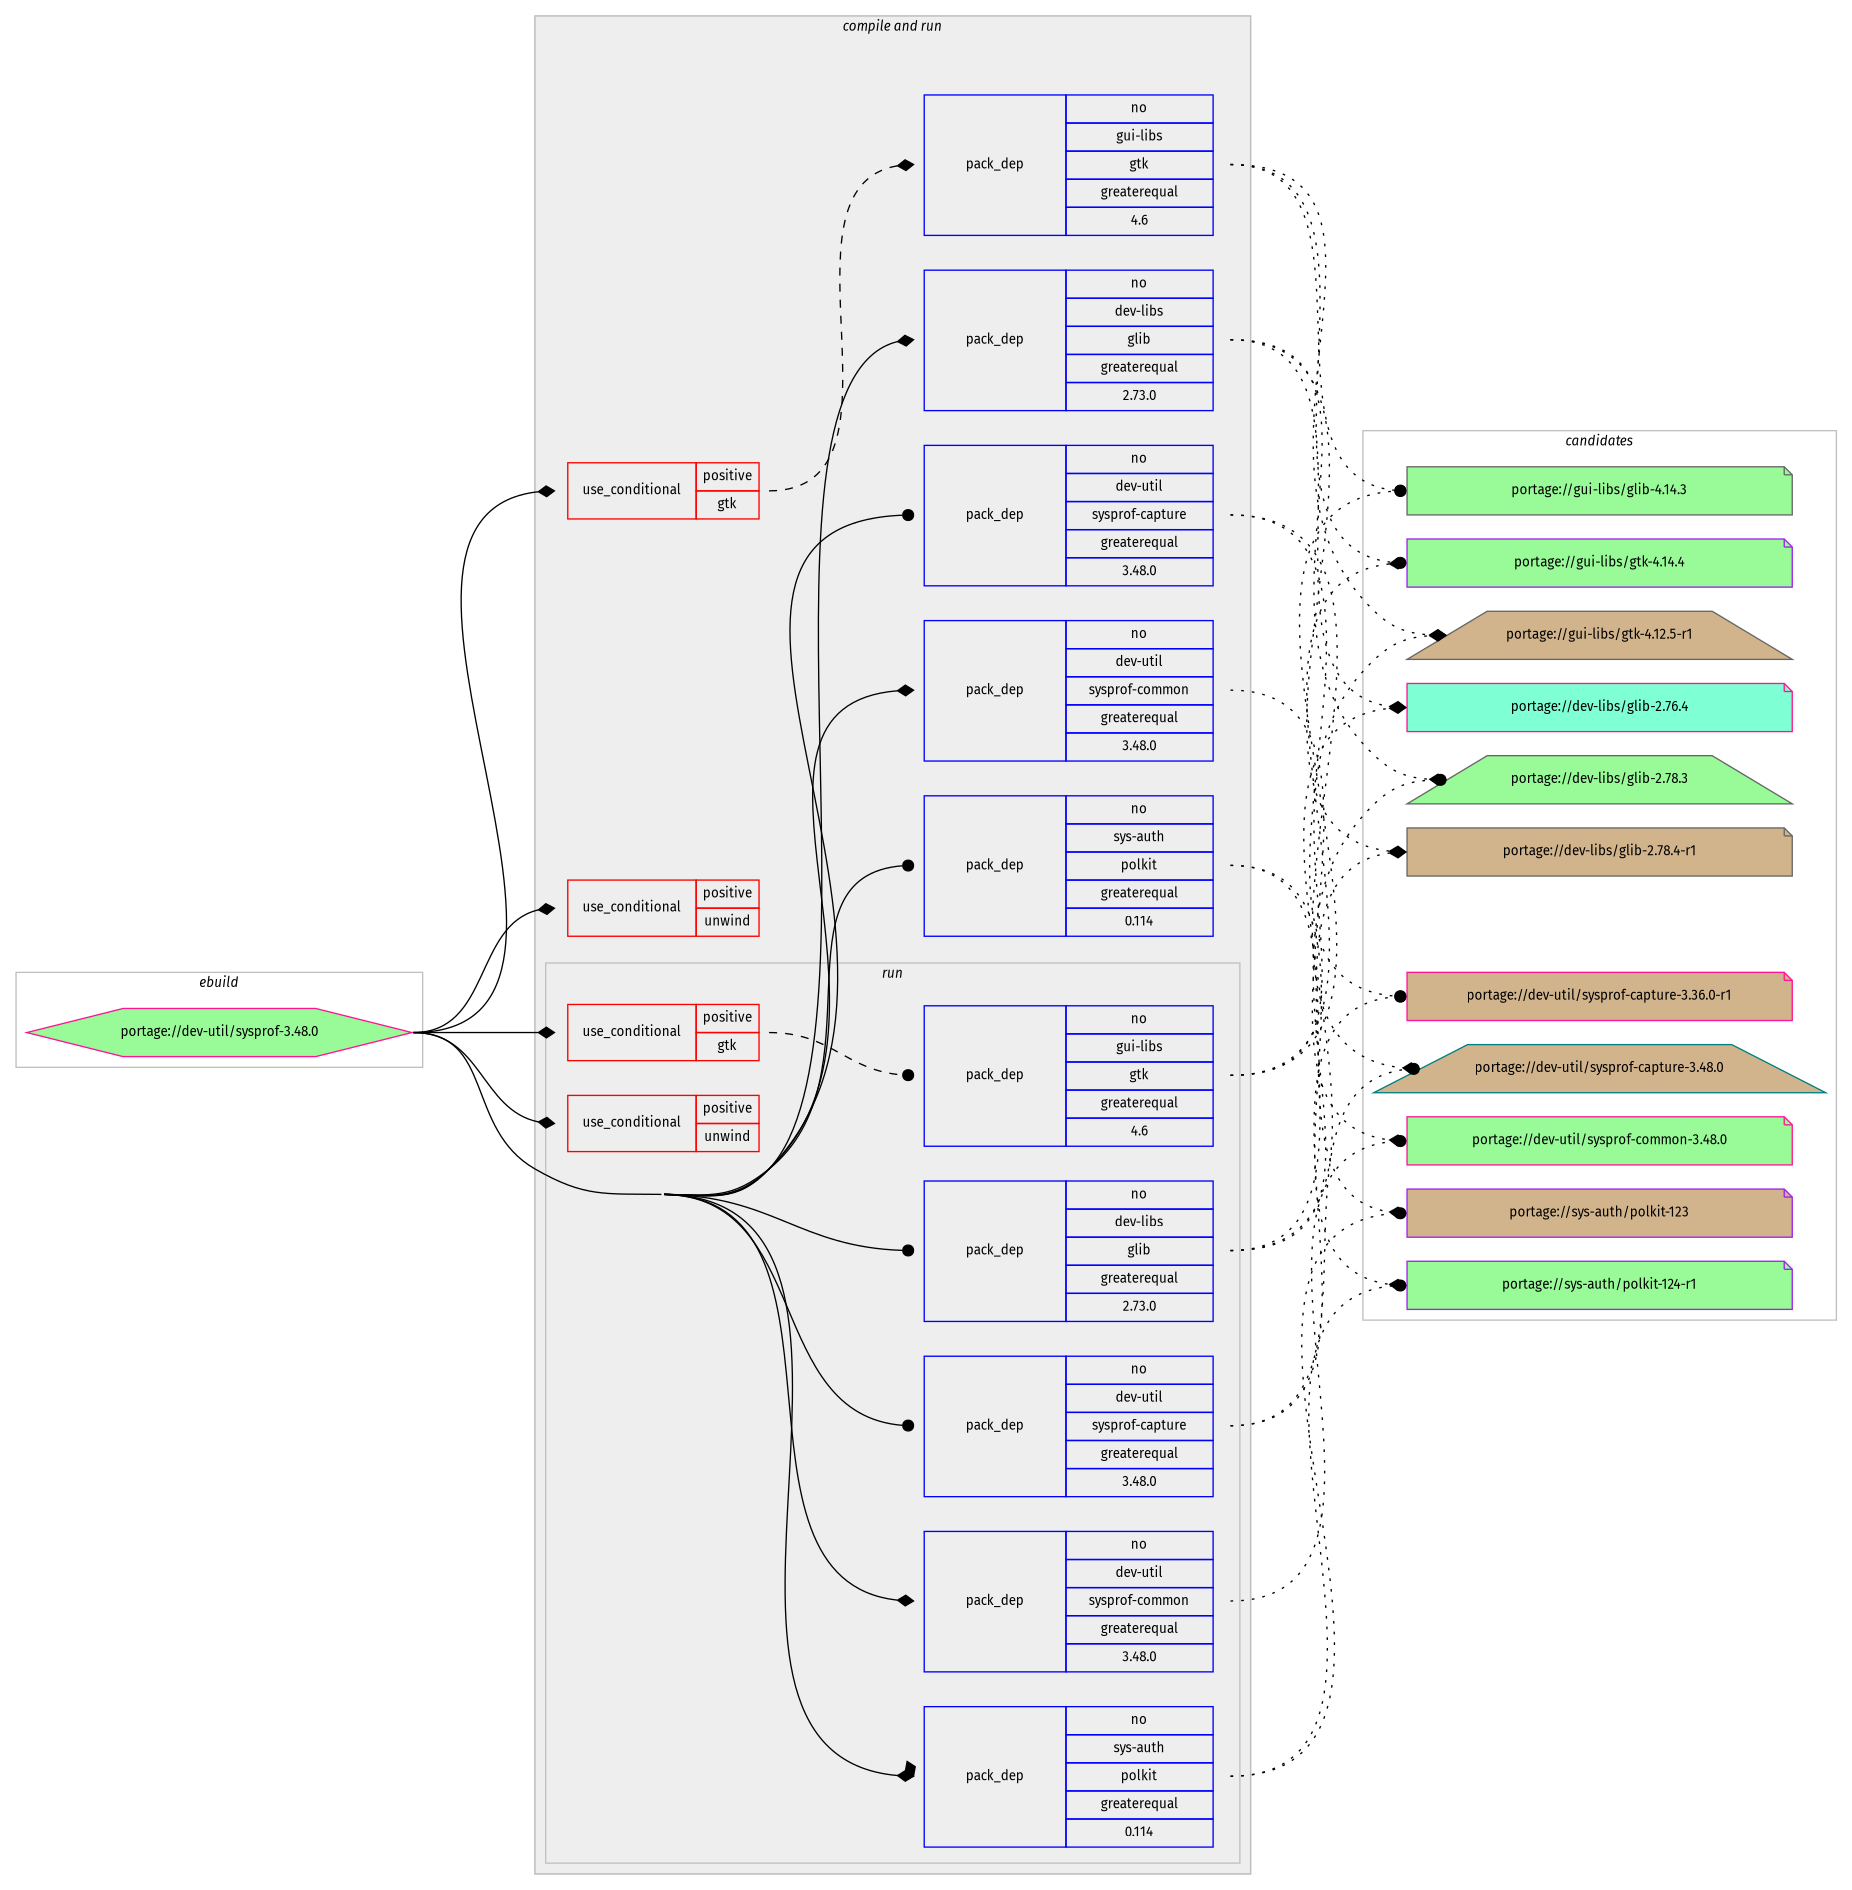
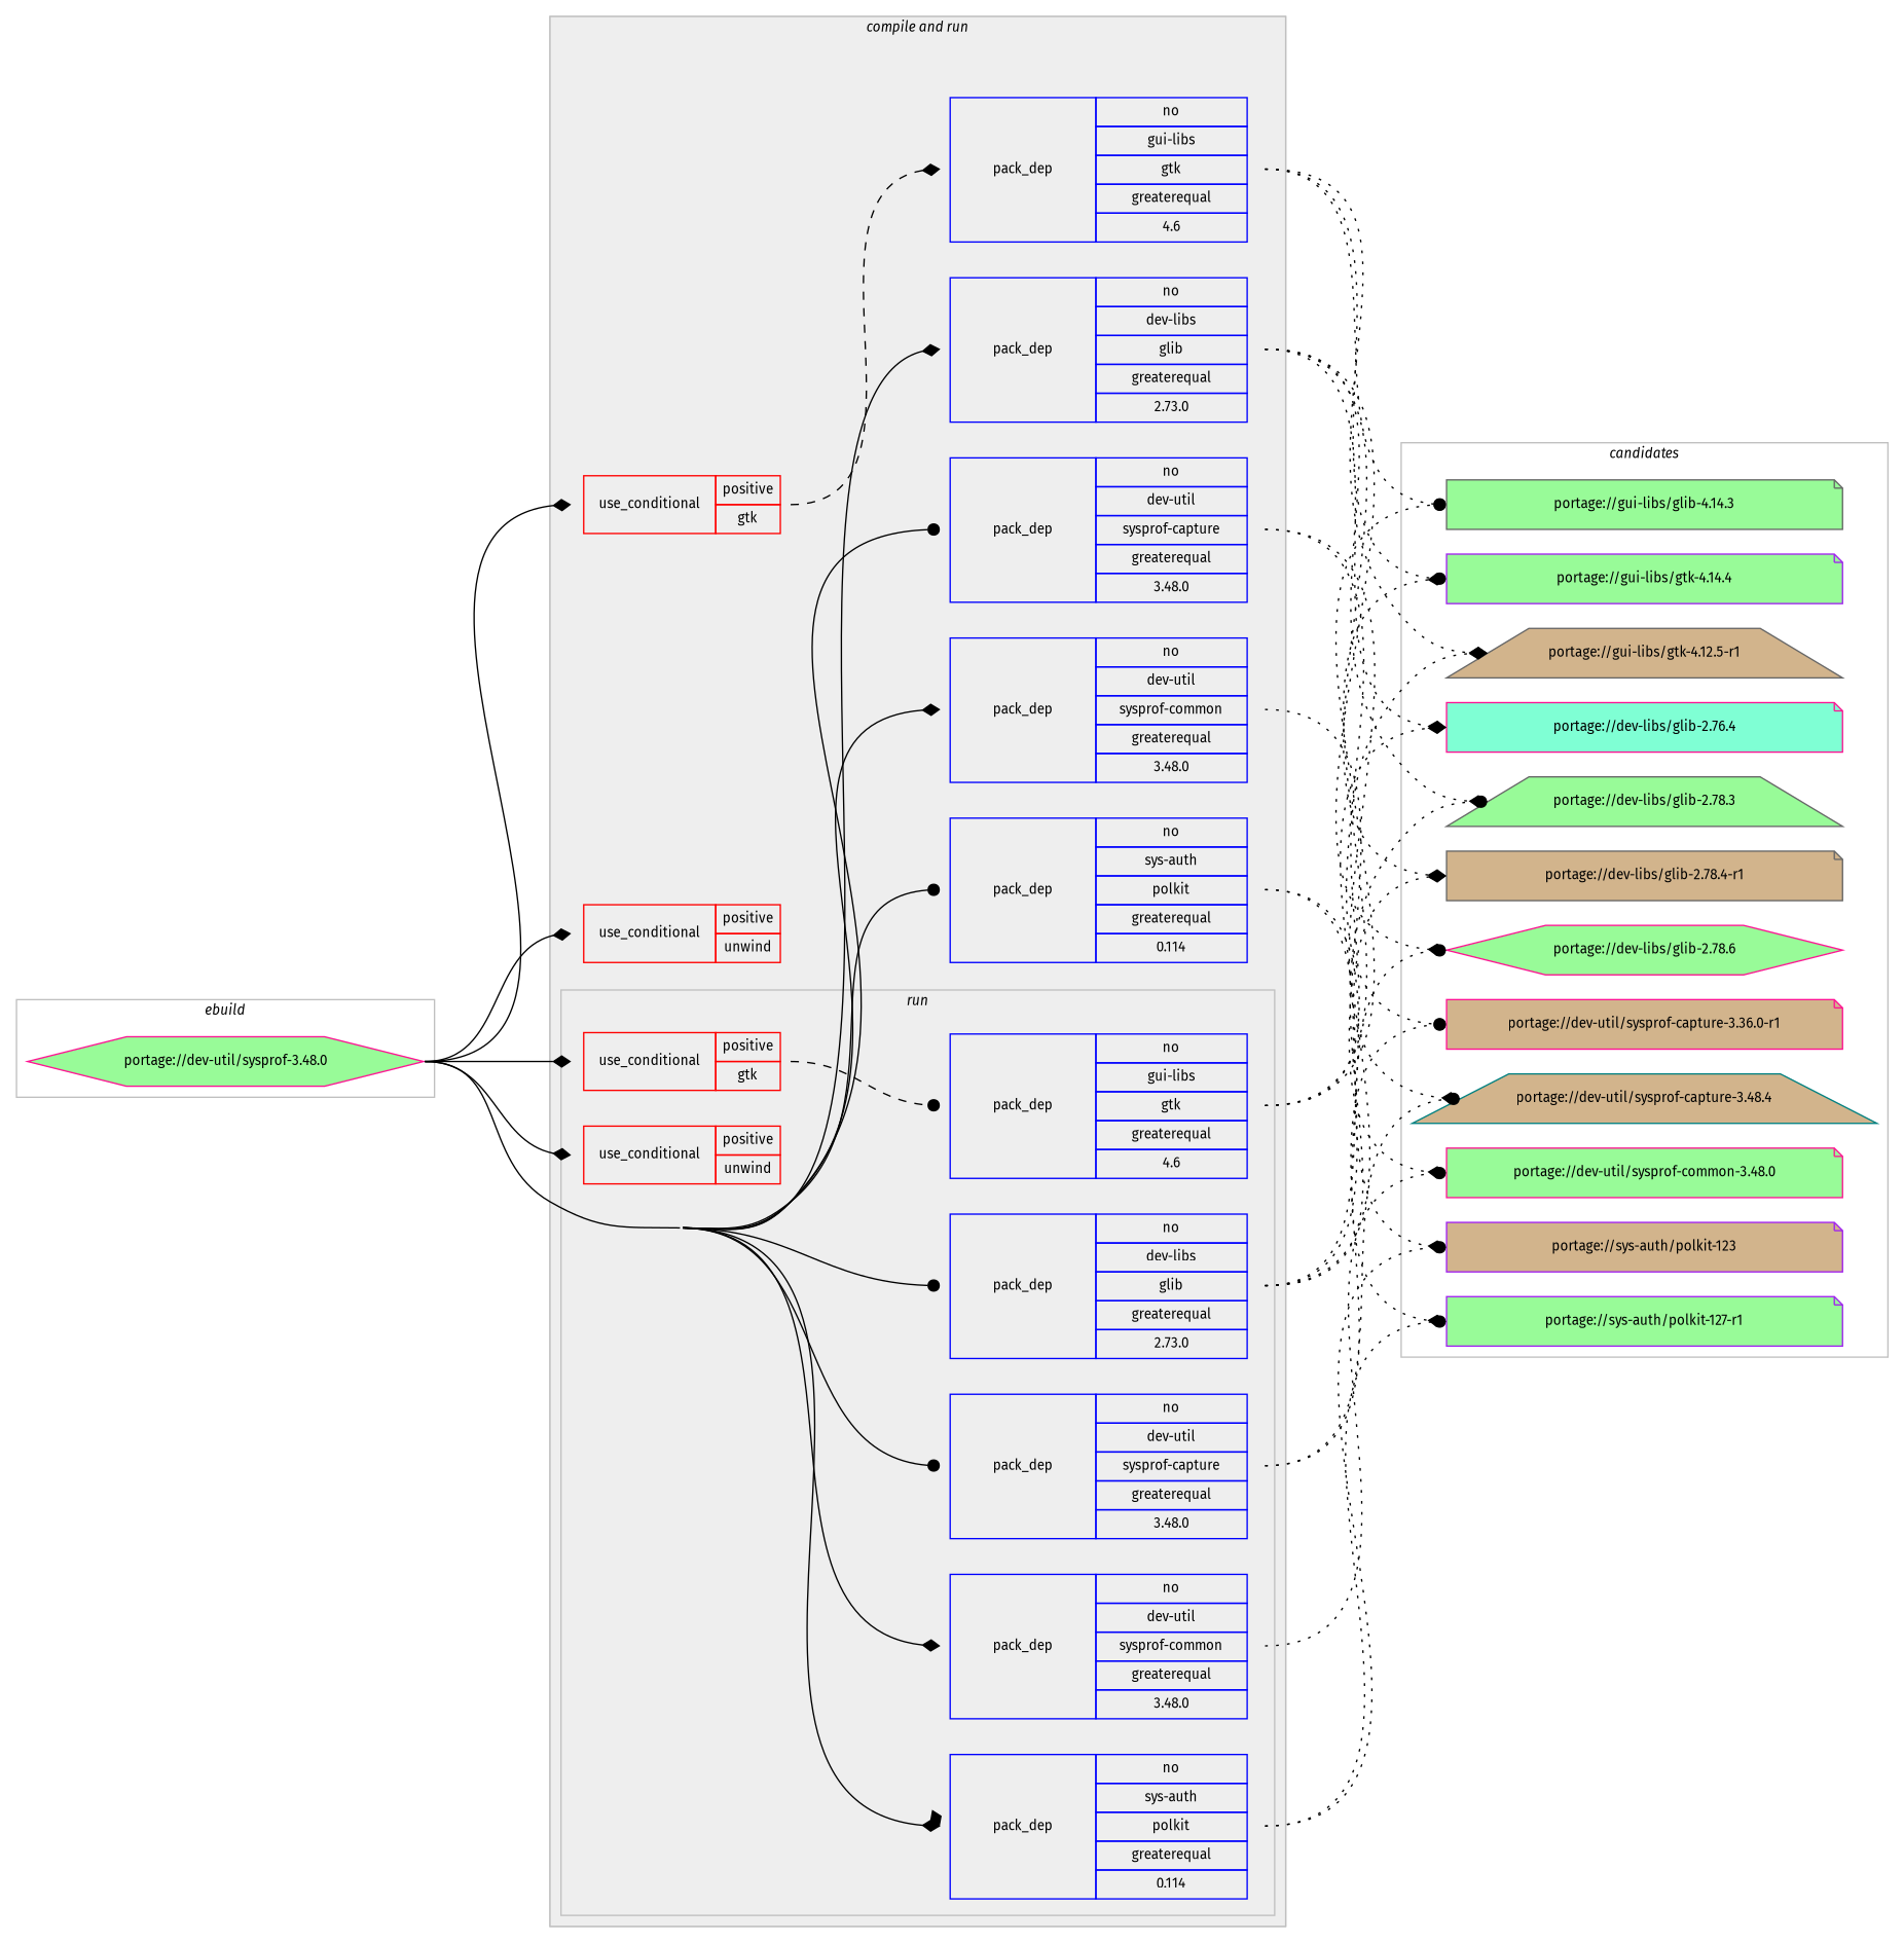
  digraph {
    compound=true
    concentrate=true
    fontname="Fira Sans"
    fontsize=10
    newrank=true
    rankdir=LR
    ranksep=1.5
    node [color=blue fontname="Fira Sans" fontsize=10 shape=none]
    edge [arrowhead=diamond fontname="Fira Sans" headport=w style=dotted tailport=e weight=100]
    n1 [color=deeppink fillcolor=palegreen label="portage://dev-util/sysprof-3.48.0" shape=hexagon style=filled width=4]
    n2 [label=<<TABLE BORDER="0" CELLBORDER="1" CELLSPACING="0" CELLPADDING="4" WIDTH="220"><TR><TD ROWSPAN="6" CELLPADDING="30">pack_dep</TD></TR><TR><TD WIDTH="110">no</TD></TR><TR><TD>gui-libs</TD></TR><TR><TD>gtk</TD></TR><TR><TD>greaterequal</TD></TR><TR><TD>4.6</TD></TR></TABLE>>]
    n3 [color=red label=<<TABLE BORDER="0" CELLBORDER="1" CELLSPACING="0" CELLPADDING="4"><TR><TD ROWSPAN="3" CELLPADDING="10">use_conditional</TD></TR><TR><TD>positive</TD></TR><TR><TD>gtk</TD></TR></TABLE>>]
    n4 [color=red label=<<TABLE BORDER="0" CELLBORDER="1" CELLSPACING="0" CELLPADDING="4"><TR><TD ROWSPAN="3" CELLPADDING="10">use_conditional</TD></TR><TR><TD>positive</TD></TR><TR><TD>unwind</TD></TR></TABLE>>]
    n5 [label=<<TABLE BORDER="0" CELLBORDER="1" CELLSPACING="0" CELLPADDING="4" WIDTH="220"><TR><TD ROWSPAN="6" CELLPADDING="30">pack_dep</TD></TR><TR><TD WIDTH="110">no</TD></TR><TR><TD>dev-libs</TD></TR><TR><TD>glib</TD></TR><TR><TD>greaterequal</TD></TR><TR><TD>2.73.0</TD></TR></TABLE>>]
    n6 [label=<<TABLE BORDER="0" CELLBORDER="1" CELLSPACING="0" CELLPADDING="4" WIDTH="220"><TR><TD ROWSPAN="6" CELLPADDING="30">pack_dep</TD></TR><TR><TD WIDTH="110">no</TD></TR><TR><TD>dev-util</TD></TR><TR><TD>sysprof-capture</TD></TR><TR><TD>greaterequal</TD></TR><TR><TD>3.48.0</TD></TR></TABLE>>]
    n7 [label=<<TABLE BORDER="0" CELLBORDER="1" CELLSPACING="0" CELLPADDING="4" WIDTH="220"><TR><TD ROWSPAN="6" CELLPADDING="30">pack_dep</TD></TR><TR><TD WIDTH="110">no</TD></TR><TR><TD>dev-util</TD></TR><TR><TD>sysprof-common</TD></TR><TR><TD>greaterequal</TD></TR><TR><TD>3.48.0</TD></TR></TABLE>>]
    n8 [label=<<TABLE BORDER="0" CELLBORDER="1" CELLSPACING="0" CELLPADDING="4" WIDTH="220"><TR><TD ROWSPAN="6" CELLPADDING="30">pack_dep</TD></TR><TR><TD WIDTH="110">no</TD></TR><TR><TD>sys-auth</TD></TR><TR><TD>polkit</TD></TR><TR><TD>greaterequal</TD></TR><TR><TD>0.114</TD></TR></TABLE>>]
    n9 [label=<<TABLE BORDER="0" CELLBORDER="1" CELLSPACING="0" CELLPADDING="4" WIDTH="220"><TR><TD ROWSPAN="6" CELLPADDING="30">pack_dep</TD></TR><TR><TD WIDTH="110">no</TD></TR><TR><TD>gui-libs</TD></TR><TR><TD>gtk</TD></TR><TR><TD>greaterequal</TD></TR><TR><TD>4.6</TD></TR></TABLE>>]
    n10 [color=red label=<<TABLE BORDER="0" CELLBORDER="1" CELLSPACING="0" CELLPADDING="4"><TR><TD ROWSPAN="3" CELLPADDING="10">use_conditional</TD></TR><TR><TD>positive</TD></TR><TR><TD>gtk</TD></TR></TABLE>>]
    n11 [color=red label=<<TABLE BORDER="0" CELLBORDER="1" CELLSPACING="0" CELLPADDING="4"><TR><TD ROWSPAN="3" CELLPADDING="10">use_conditional</TD></TR><TR><TD>positive</TD></TR><TR><TD>unwind</TD></TR></TABLE>>]
    n12 [label=<<TABLE BORDER="0" CELLBORDER="1" CELLSPACING="0" CELLPADDING="4" WIDTH="220"><TR><TD ROWSPAN="6" CELLPADDING="30">pack_dep</TD></TR><TR><TD WIDTH="110">no</TD></TR><TR><TD>dev-libs</TD></TR><TR><TD>glib</TD></TR><TR><TD>greaterequal</TD></TR><TR><TD>2.73.0</TD></TR></TABLE>>]
    n13 [label=<<TABLE BORDER="0" CELLBORDER="1" CELLSPACING="0" CELLPADDING="4" WIDTH="220"><TR><TD ROWSPAN="6" CELLPADDING="30">pack_dep</TD></TR><TR><TD WIDTH="110">no</TD></TR><TR><TD>dev-util</TD></TR><TR><TD>sysprof-capture</TD></TR><TR><TD>greaterequal</TD></TR><TR><TD>3.48.0</TD></TR></TABLE>>]
    n14 [label=<<TABLE BORDER="0" CELLBORDER="1" CELLSPACING="0" CELLPADDING="4" WIDTH="220"><TR><TD ROWSPAN="6" CELLPADDING="30">pack_dep</TD></TR><TR><TD WIDTH="110">no</TD></TR><TR><TD>dev-util</TD></TR><TR><TD>sysprof-common</TD></TR><TR><TD>greaterequal</TD></TR><TR><TD>3.48.0</TD></TR></TABLE>>]
    n15 [label=<<TABLE BORDER="0" CELLBORDER="1" CELLSPACING="0" CELLPADDING="4" WIDTH="220"><TR><TD ROWSPAN="6" CELLPADDING="30">pack_dep</TD></TR><TR><TD WIDTH="110">no</TD></TR><TR><TD>sys-auth</TD></TR><TR><TD>polkit</TD></TR><TR><TD>greaterequal</TD></TR><TR><TD>0.114</TD></TR></TABLE>>]
    n16 [color=gray40 fillcolor=tan label="portage://gui-libs/gtk-4.12.5-r1" shape=trapezium style=filled width=4]
    n17 [color=gray40 fillcolor=palegreen label="portage://gui-libs/glib-4.14.3" shape=note style=filled width=4]
    n18 [color=purple fillcolor=palegreen label="portage://gui-libs/gtk-4.14.4" shape=note style=filled width=4]
    n19 [color=deeppink fillcolor=aquamarine label="portage://dev-libs/glib-2.76.4" shape=note style=filled width=4]
    n20 [color=gray40 fillcolor=palegreen label="portage://dev-libs/glib-2.78.3" shape=trapezium style=filled width=4]
    n21 [color=gray40 fillcolor=tan label="portage://dev-libs/glib-2.78.4-r1" shape=note style=filled width=4]
+   n22 [color=deeppink fillcolor=palegreen label="portage://dev-libs/glib-2.78.6" shape=hexagon style=filled width=4]
    n23 [color=deeppink fillcolor=tan label="portage://dev-util/sysprof-capture-3.36.0-r1" shape=note style=filled width=4]
-   n24 [color=teal fillcolor=tan label="portage://dev-util/sysprof-capture-3.48.0" shape=trapezium style=filled width=4]
+   n24 [color=teal fillcolor=tan label="portage://dev-util/sysprof-capture-3.48.4" shape=trapezium style=filled width=4]
    n25 [color=deeppink fillcolor=palegreen label="portage://dev-util/sysprof-common-3.48.0" shape=note style=filled width=4]
    n26 [color=purple fillcolor=tan label="portage://sys-auth/polkit-123" shape=note style=filled width=4]
-   n27 [color=purple fillcolor=palegreen label="portage://sys-auth/polkit-124-r1" shape=note style=filled width=4]
+   n27 [color=purple fillcolor=palegreen label="portage://sys-auth/polkit-127-r1" shape=note style=filled width=4]
    subgraph cluster_1 {
      color=gray
      label=<<i>ebuild</i>>
      rank=same
      n1
    }
    subgraph cluster_2 {
      color=gray
      label=<<i>dependencies</i>>
      subgraph cluster_3 {
        color=gray
        fillcolor="#eeeeee"
        label=<<i>compile</i>>
        style=filled
        subgraph sub_4 {
          color=gray
          fillcolor="#eeeeee"
          label=<<i>compile</i>>
          style=filled
          n3
          subgraph sub_5 {
            color=gray
            fillcolor="#eeeeee"
            label=<<i>compile</i>>
            style=filled
            n2
          }
        }
        subgraph sub_6 {
          color=gray
          fillcolor="#eeeeee"
          label=<<i>compile</i>>
          style=filled
          n4
        }
        subgraph sub_7 {
          color=gray
          fillcolor="#eeeeee"
          label=<<i>compile</i>>
          style=filled
          n5
        }
        subgraph sub_8 {
          color=gray
          fillcolor="#eeeeee"
          label=<<i>compile</i>>
          style=filled
          n6
        }
        subgraph sub_9 {
          color=gray
          fillcolor="#eeeeee"
          label=<<i>compile</i>>
          style=filled
          n7
        }
        subgraph sub_10 {
          color=gray
          fillcolor="#eeeeee"
          label=<<i>compile</i>>
          style=filled
          n8
        }
      }
      subgraph cluster_11 {
        color=gray
        fillcolor="#eeeeee"
        label=<<i>compile and run</i>>
        style=filled
      }
      subgraph cluster_12 {
        color=gray
        fillcolor="#eeeeee"
        label=<<i>run</i>>
        style=filled
        subgraph sub_13 {
          color=gray
          fillcolor="#eeeeee"
          label=<<i>run</i>>
          style=filled
          n10
          subgraph sub_14 {
            color=gray
            fillcolor="#eeeeee"
            label=<<i>run</i>>
            style=filled
            n9
          }
        }
        subgraph sub_15 {
          color=gray
          fillcolor="#eeeeee"
          label=<<i>run</i>>
          style=filled
          n11
        }
        subgraph sub_16 {
          color=gray
          fillcolor="#eeeeee"
          label=<<i>run</i>>
          style=filled
          n12
        }
        subgraph sub_17 {
          color=gray
          fillcolor="#eeeeee"
          label=<<i>run</i>>
          style=filled
          n13
        }
        subgraph sub_18 {
          color=gray
          fillcolor="#eeeeee"
          label=<<i>run</i>>
          style=filled
          n14
        }
        subgraph sub_19 {
          color=gray
          fillcolor="#eeeeee"
          label=<<i>run</i>>
          style=filled
          n15
        }
      }
    }
    subgraph cluster_20 {
      color=gray
      label=<<i>candidates</i>>
      rank=same
      subgraph sub_21 {
        color=black
        label=<<i>candidates</i>>
        nodesep=1
        rank=same
        n16
        n17
        n18
      }
      subgraph sub_22 {
        color=black
        label=<<i>candidates</i>>
        nodesep=1
        rank=same
        n19
        n20
        n21
+       n22
      }
      subgraph sub_23 {
        color=black
        label=<<i>candidates</i>>
        nodesep=1
        rank=same
        n23
        n24
      }
      subgraph sub_24 {
        color=black
        label=<<i>candidates</i>>
        nodesep=1
        rank=same
        n25
      }
      subgraph sub_25 {
        color=black
        label=<<i>candidates</i>>
        nodesep=1
        rank=same
        n26
        n27
      }
      subgraph sub_26 {
        color=black
        label=<<i>candidates</i>>
        nodesep=1
        rank=same
        n16
        n17
        n18
      }
      subgraph sub_27 {
        color=black
        label=<<i>candidates</i>>
        nodesep=1
        rank=same
        n19
        n20
        n21
+       n22
      }
      subgraph sub_28 {
        color=black
        label=<<i>candidates</i>>
        nodesep=1
        rank=same
        n23
        n24
      }
      subgraph sub_29 {
        color=black
        label=<<i>candidates</i>>
        nodesep=1
        rank=same
        n25
      }
      subgraph sub_30 {
        color=black
        label=<<i>candidates</i>>
        nodesep=1
        rank=same
        n26
        n27
      }
    }
    n1 -> n3 [style=solid weight=20]
    n1 -> n4 [style=solid weight=20]
    n1 -> n5 [style=solid weight=20]
    n1 -> n6 [arrowhead=dot style=solid weight=20]
    n1 -> n7 [style=solid weight=20]
    n1 -> n8 [arrowhead=dot style=solid weight=20]
    n1 -> n10 [style=solid weight=20]
    n1 -> n11 [style=solid weight=20]
    n1 -> n12 [arrowhead=dot style=solid weight=20]
    n1 -> n13 [arrowhead=dot style=solid weight=20]
    n1 -> n14 [style=solid weight=20]
    n1 -> n15 [style=solid weight=20]
    n2 -> n16
    n2 -> n17 [arrowhead=dot]
    n2 -> n18 [arrowhead=dot]
    n3 -> n2 [style=dashed weight=20]
    n5 -> n19
    n5 -> n20
    n5 -> n21
+   n5 -> n22
    n6 -> n23 [arrowhead=dot]
    n6 -> n24
    n7 -> n25
    n8 -> n26
    n8 -> n27
    n9 -> n16
    n9 -> n17 [arrowhead=dot]
    n9 -> n18
    n10 -> n9 [arrowhead=dot style=dashed weight=20]
    n12 -> n19
    n12 -> n20 [arrowhead=dot]
    n12 -> n21
+   n12 -> n22 [arrowhead=dot]
    n13 -> n23 [arrowhead=dot]
    n13 -> n24 [arrowhead=dot]
    n14 -> n25 [arrowhead=dot]
    n15 -> n26 [arrowhead=dot]
    n15 -> n27 [arrowhead=dot]
  }
